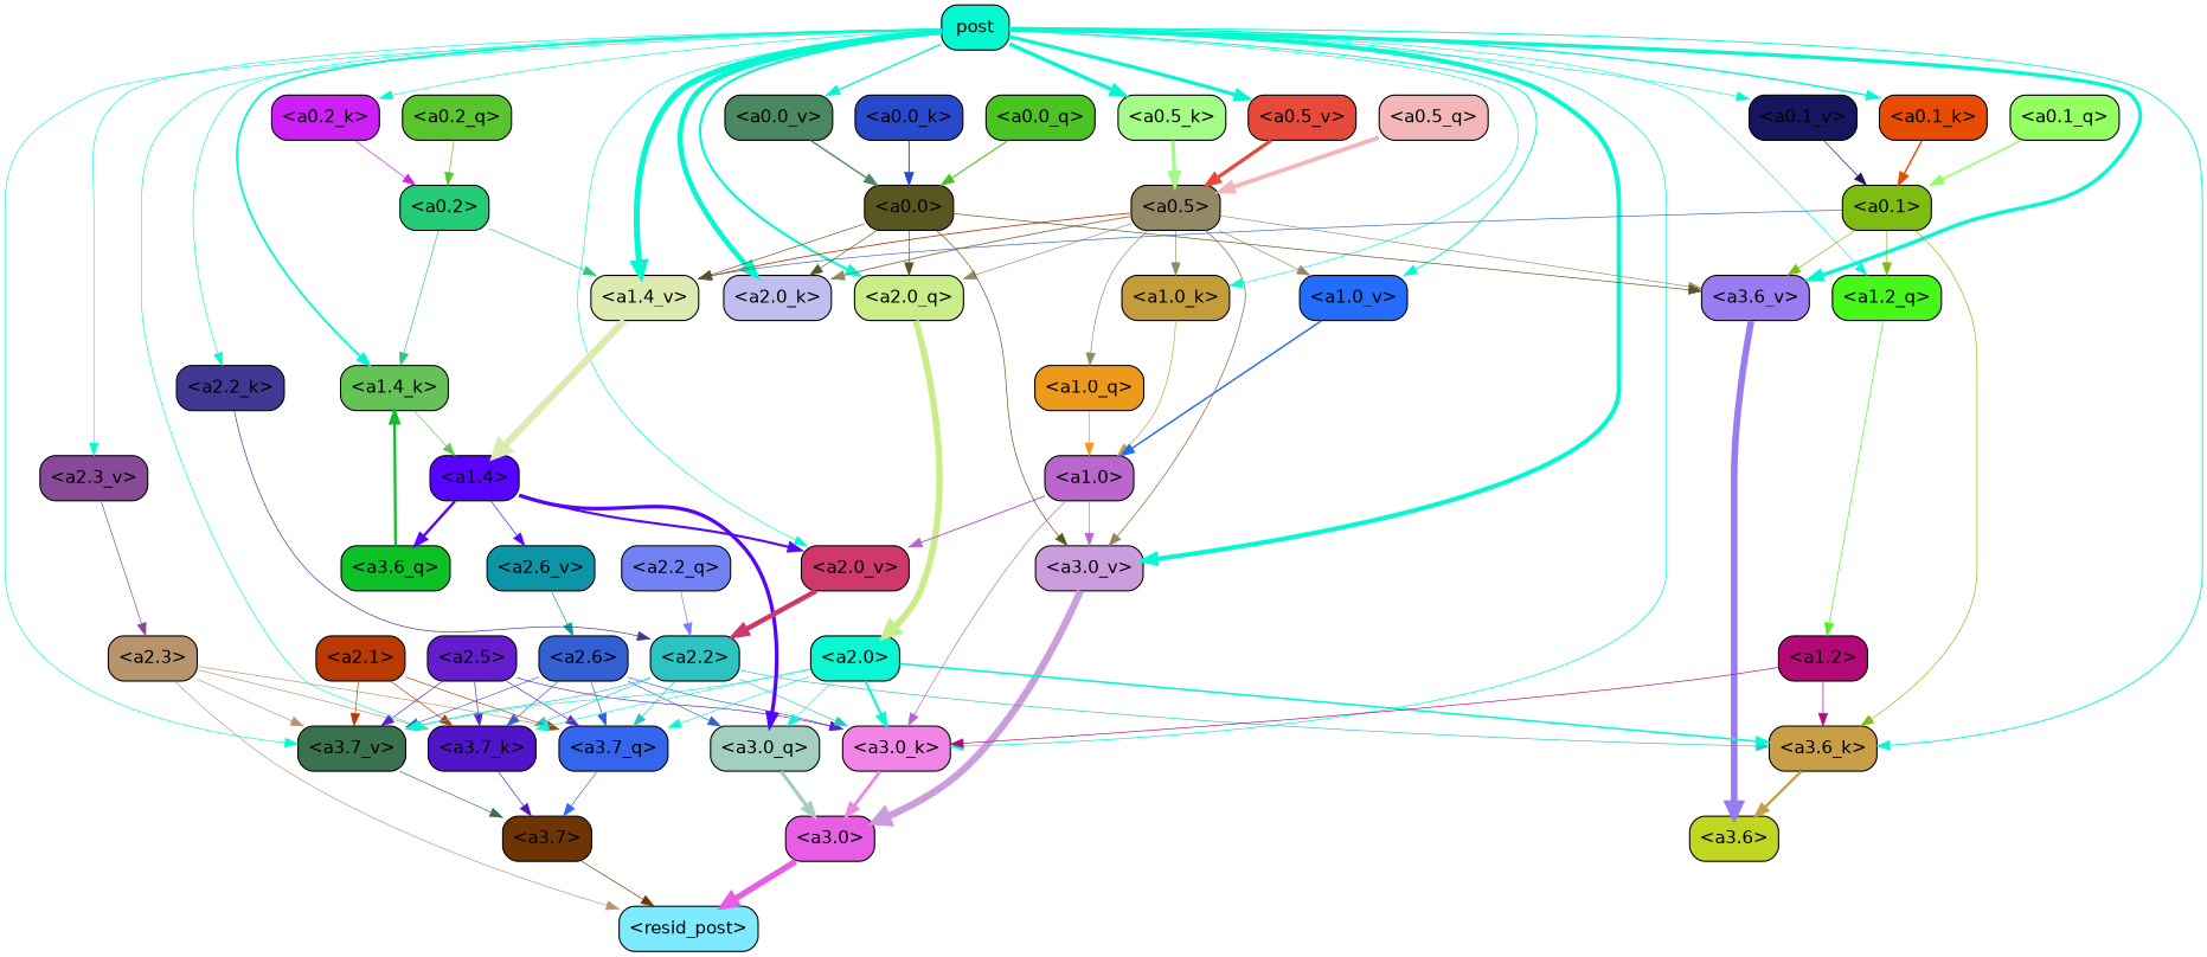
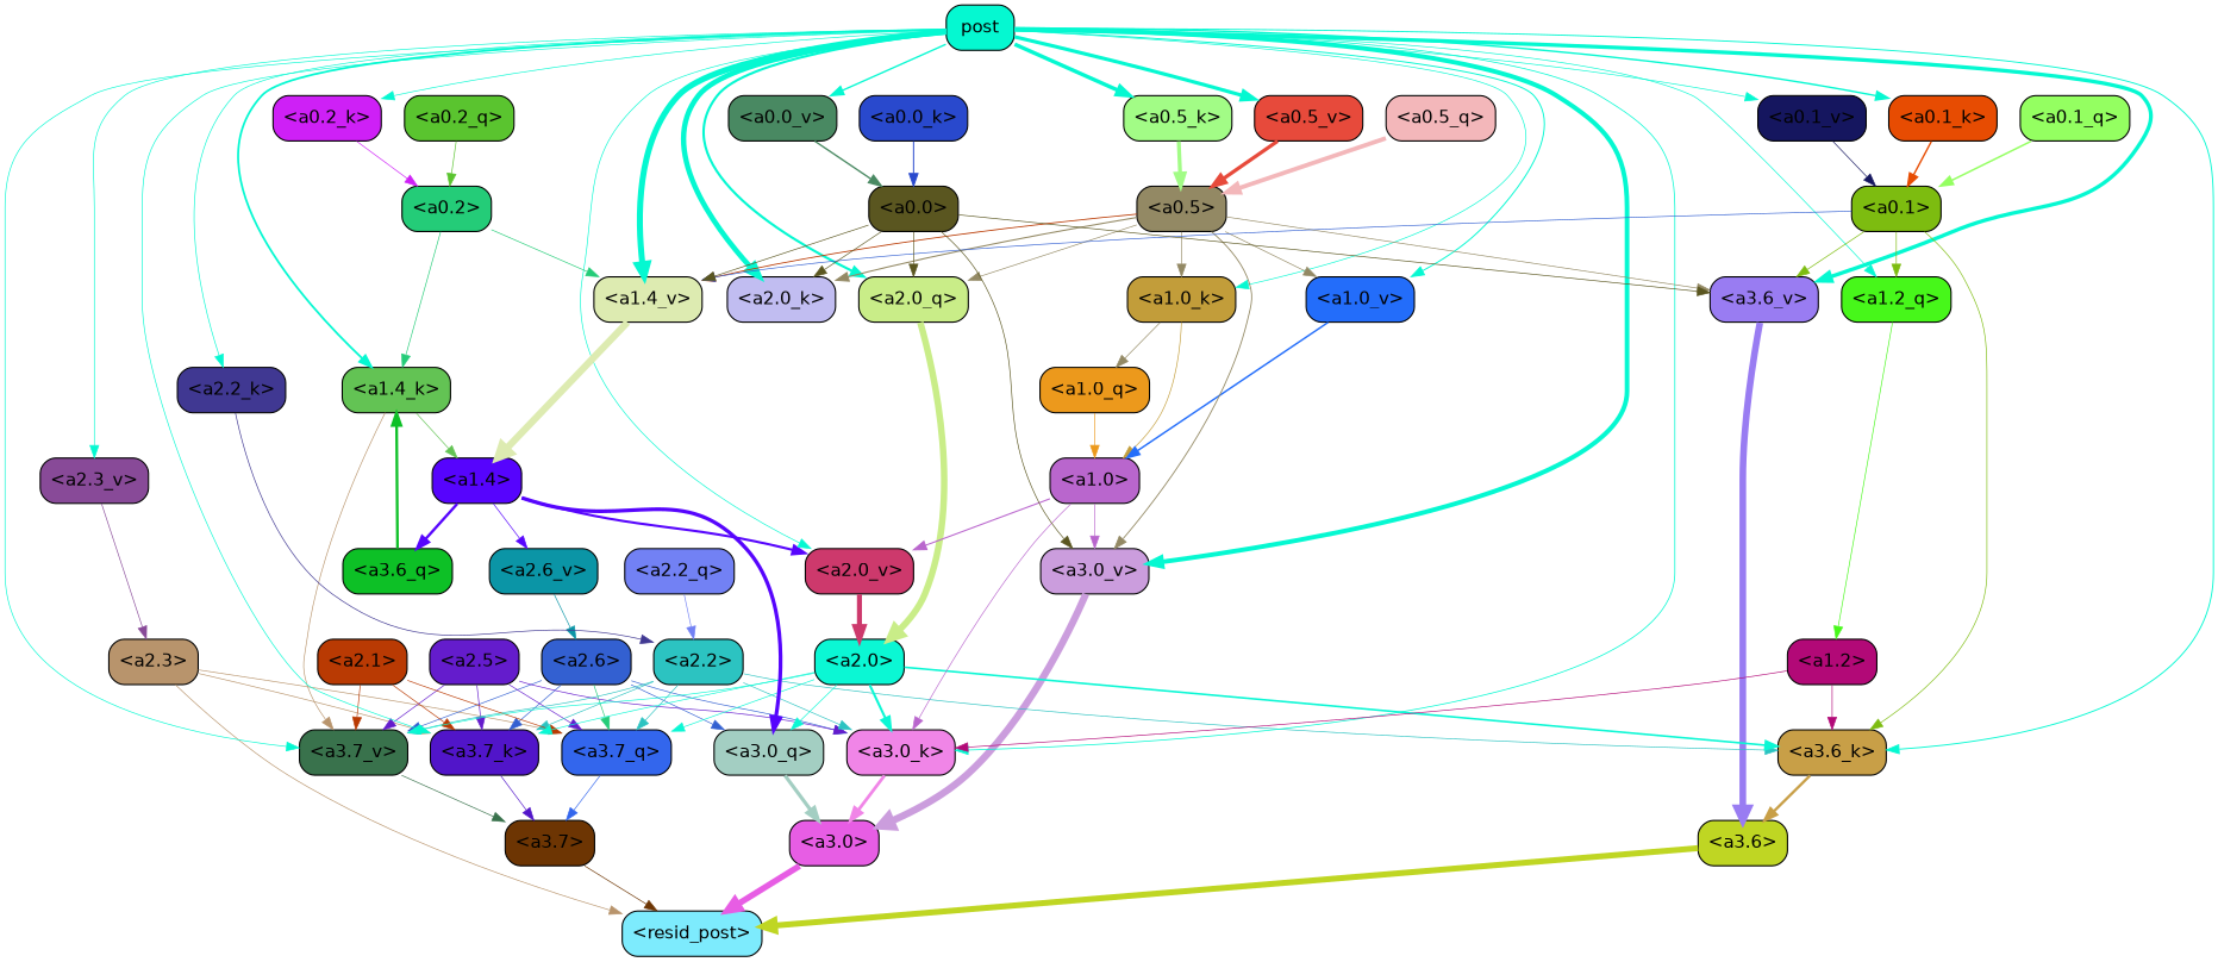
  strict digraph {
    splines=true
    node [color=black fontname=Helvetica shape=box style="filled, rounded"]
    edge [color="#05f8d1" penwidth=0.6]
    "<a3.7>" [fillcolor="#6d3503"]
    "<resid_post>" [fillcolor="#7debfd"]
    "<a3.6>" [fillcolor="#bfd623"]
    "<a3.0>" [fillcolor="#e75de4"]
    "<a2.3>" [fillcolor="#b8946c"]
    "<a3.7_q>" [fillcolor="#3366ed"]
    "<a3.7_k>" [fillcolor="#5115c9"]
    "<a3.7_v>" [fillcolor="#39724c"]
    "<a3.6_q>" [fillcolor="#0dc026"]
    "<a1.4_k>" [fillcolor="#63c354"]
    "<a3.0_q>" [fillcolor="#a3cec2"]
    "<a3.6_k>" [fillcolor="#c89f47"]
    "<a3.0_k>" [fillcolor="#f085e7"]
    "<a3.6_v>" [fillcolor="#997cf2"]
    "<a3.0_v>" [fillcolor="#cb9ddd"]
    "<a2.6>" [fillcolor="#3360d1"]
    "<a2.5>" [fillcolor="#641ccc"]
    "<a2.2>" [fillcolor="#2cc3c1"]
    "<a2.1>" [fillcolor="#b93a03"]
    "<a2.0>" [fillcolor="#0bf7d4"]
    "<a1.4>" [fillcolor="#5604fd"]
    "<a2.6_v>" [fillcolor="#0b95a6"]
    "<a2.0_v>" [fillcolor="#cd396c"]
    n24 [fillcolor="#05f8d1" label=post]
    "<a2.0_q>" [fillcolor="#c9ed88"]
    "<a2.2_k>" [fillcolor="#403892"]
    "<a2.0_k>" [fillcolor="#c1bdf1"]
    "<a2.3_v>" [fillcolor="#884a98"]
    "<a1.2_q>" [fillcolor="#47f71a"]
    "<a1.0_k>" [fillcolor="#c29d3a"]
    "<a1.4_v>" [fillcolor="#ddebb1"]
    "<a1.0_v>" [fillcolor="#236dfa"]
    "<a0.5_k>" [fillcolor="#a2fc86"]
    "<a0.2_k>" [fillcolor="#ce20f6"]
    "<a0.1_k>" [fillcolor="#e74c02"]
    "<a0.5_v>" [fillcolor="#e74a3b"]
    "<a0.1_v>" [fillcolor="#15165f"]
    "<a0.0_v>" [fillcolor="#498962"]
    "<a1.2>" [fillcolor="#b20977"]
    "<a1.0>" [fillcolor="#b966cd"]
    "<a0.5>" [fillcolor="#938964"]
    "<a0.2>" [fillcolor="#24cc78"]
    "<a0.1>" [fillcolor="#7dbc10"]
    "<a0.0>" [fillcolor="#5a5620"]
    "<a1.0_q>" [fillcolor="#ec991c"]
    "<a2.2_q>" [fillcolor="#7281f4"]
    "<a0.5_q>" [fillcolor="#f3b7ba"]
    "<a0.2_q>" [fillcolor="#5ac42f"]
    "<a0.1_q>" [fillcolor="#94ff61"]
-   "<a0.0_q>" [fillcolor="#4ac323"]
    "<a0.0_k>" [fillcolor="#2949cd"]
    "<a3.7>" -> "<resid_post>" [color="#6d3503"]
+   "<a3.6>" -> "<resid_post>" [color="#bfd623" penwidth=4.7534414529800415]
    "<a3.0>" -> "<resid_post>" [color="#e75de4" penwidth=4.898576855659485]
    "<a2.3>" -> "<resid_post>" [color="#b8946c"]
    "<a2.3>" -> "<a3.7_q>" [color="#b8946c"]
    "<a2.3>" -> "<a3.7_k>" [color="#b8946c"]
-   "<a2.3>" -> "<a3.7_v>" [color="#b8946c"]
+   "<a1.4_k>" -> "<a3.7_v>" [color="#b8946c"]
    "<a3.7_q>" -> "<a3.7>" [color="#3366ed"]
    "<a3.7_k>" -> "<a3.7>" [color="#5115c9"]
    "<a3.7_v>" -> "<a3.7>" [color="#39724c"]
    "<a3.6_q>" -> "<a1.4_k>" [color="#0dc026" penwidth=2.160832464694977]
    "<a1.4_k>" -> "<a1.4>" [color="#63c354"]
    "<a3.0_q>" -> "<a3.0>" [color="#a3cec2" penwidth=2.870753765106201]
    "<a3.6_k>" -> "<a3.6>" [color="#c89f47" penwidth=2.13908451795578]
    "<a3.0_k>" -> "<a3.0>" [color="#f085e7" penwidth=2.520303964614868]
    "<a3.6_v>" -> "<a3.6>" [color="#997cf2" penwidth=5.297133803367615]
    "<a3.0_v>" -> "<a3.0>" [color="#cb9ddd" penwidth=5.680712580680847]
-   "<a2.6>" -> "<a3.7_q>" [color="#3360d1"]
+   "<a2.6>" -> "<a3.7_q>" [color="#24cc78"]
    "<a2.6>" -> "<a3.7_k>" [color="#3360d1"]
    "<a2.6>" -> "<a3.7_v>" [color="#3360d1"]
    "<a2.6>" -> "<a3.0_q>" [color="#3360d1"]
    "<a2.6>" -> "<a3.0_k>" [color="#3360d1"]
    "<a2.5>" -> "<a3.7_q>" [color="#641ccc"]
    "<a2.5>" -> "<a3.7_k>" [color="#641ccc"]
    "<a2.5>" -> "<a3.7_v>" [color="#641ccc"]
    "<a2.5>" -> "<a3.0_k>" [color="#641ccc"]
    "<a2.2>" -> "<a3.7_q>" [color="#2cc3c1"]
    "<a2.2>" -> "<a3.7_k>" [color="#2cc3c1"]
    "<a2.2>" -> "<a3.7_v>" [color="#2cc3c1"]
    "<a2.2>" -> "<a3.6_k>" [color="#2cc3c1"]
    "<a2.2>" -> "<a3.0_k>" [color="#2cc3c1"]
    "<a2.1>" -> "<a3.7_q>" [color="#b93a03"]
    "<a2.1>" -> "<a3.7_k>" [color="#b93a03"]
    "<a2.1>" -> "<a3.7_v>" [color="#b93a03"]
    "<a2.0>" -> "<a3.7_q>" [color="#0bf7d4"]
    "<a2.0>" -> "<a3.7_k>" [color="#0bf7d4"]
    "<a2.0>" -> "<a3.7_v>" [color="#0bf7d4"]
    "<a2.0>" -> "<a3.0_q>" [color="#0bf7d4"]
    "<a2.0>" -> "<a3.6_k>" [color="#0bf7d4" penwidth=1.4784413101151586]
    "<a2.0>" -> "<a3.0_k>" [color="#0bf7d4" penwidth=1.8858084231615067]
    "<a1.4>" -> "<a3.6_q>" [color="#5604fd" penwidth=2.149975523352623]
    "<a1.4>" -> "<a3.0_q>" [color="#5604fd" penwidth=3.0018038749694824]
    "<a1.4>" -> "<a2.6_v>" [color="#5604fd"]
    "<a1.4>" -> "<a2.0_v>" [color="#5604fd" penwidth=1.925402581691742]
    "<a2.6_v>" -> "<a2.6>" [color="#0b95a6"]
-   "<a2.0_v>" -> "<a2.2>" [color="#cd396c" penwidth=3.9731863737106323]
+   "<a2.0_v>" -> "<a2.0>" [color="#cd396c" penwidth=3.9731863737106323]
    n24 -> "<a3.7_k>"
    n24 -> "<a3.7_v>"
    n24 -> "<a1.4_k>" [penwidth=1.6299549341201782]
    n24 -> "<a3.6_k>" [penwidth=0.8552796393632889]
    n24 -> "<a3.0_k>" [penwidth=0.691851794719696]
    n24 -> "<a3.6_v>" [penwidth=3.067279100418091]
    n24 -> "<a3.0_v>" [penwidth=3.6927278637886047]
    n24 -> "<a2.0_v>"
    n24 -> "<a2.0_q>" [penwidth=1.944248914718628]
    n24 -> "<a2.2_k>"
    n24 -> "<a2.0_k>" [penwidth=4.198909968137741]
    n24 -> "<a2.3_v>"
    n24 -> "<a1.2_q>"
    n24 -> "<a1.0_k>"
    n24 -> "<a1.4_v>" [penwidth=4.780120432376862]
    n24 -> "<a1.0_v>" [penwidth=0.8886437299661338]
    n24 -> "<a0.5_k>" [penwidth=3.105745553970337]
    n24 -> "<a0.2_k>"
    n24 -> "<a0.1_k>" [penwidth=1.2916448712348938]
    n24 -> "<a0.5_v>" [penwidth=2.905687689781189]
    n24 -> "<a0.1_v>"
    n24 -> "<a0.0_v>" [penwidth=1.2382409572601318]
    "<a2.0_q>" -> "<a2.0>" [color="#c9ed88" penwidth=5.1847569942474365]
    "<a2.2_k>" -> "<a2.2>" [color="#403892" penwidth=0.6149471998214722]
    "<a2.3_v>" -> "<a2.3>" [color="#884a98"]
    "<a1.2_q>" -> "<a1.2>" [color="#47f71a"]
    "<a1.0_k>" -> "<a1.0>" [color="#c29d3a"]
    "<a1.4_v>" -> "<a1.4>" [color="#ddebb1" penwidth=5.565408229827881]
    "<a1.0_v>" -> "<a1.0>" [color="#236dfa" penwidth=1.3358666002750397]
    "<a0.5_k>" -> "<a0.5>" [color="#a2fc86" penwidth=3.105746805667877]
    "<a0.2_k>" -> "<a0.2>" [color="#ce20f6"]
    "<a0.1_k>" -> "<a0.1>" [color="#e74c02" penwidth=1.2916463017463684]
    "<a0.5_v>" -> "<a0.5>" [color="#e74a3b" penwidth=2.9294926524162292]
    "<a0.1_v>" -> "<a0.1>" [color="#15165f"]
    "<a0.0_v>" -> "<a0.0>" [color="#498962" penwidth=1.2382320165634155]
    "<a1.2>" -> "<a3.6_k>" [color="#b20977"]
    "<a1.2>" -> "<a3.0_k>" [color="#b20977"]
    "<a1.0>" -> "<a3.0_k>" [color="#b966cd"]
    "<a1.0>" -> "<a3.0_v>" [color="#b966cd"]
    "<a1.0>" -> "<a2.0_v>" [color="#b966cd" penwidth=0.9920598268508911]
    "<a0.5>" -> "<a3.6_v>" [color="#938964"]
    "<a0.5>" -> "<a3.0_v>" [color="#938964" penwidth=0.8028683364391327]
    "<a0.5>" -> "<a2.0_q>" [color="#938964"]
    "<a0.5>" -> "<a2.0_k>" [color="#938964" penwidth=0.9883035719394684]
    "<a0.5>" -> "<a1.0_k>" [color="#938964"]
    "<a0.5>" -> "<a1.4_v>" [color="#b93a03" penwidth=0.7686666250228882]
    "<a0.5>" -> "<a1.0_v>" [color="#938964"]
-   "<a0.5>" -> "<a1.0_q>" [color="#938964"]
+   "<a1.0_k>" -> "<a1.0_q>" [color="#938964"]
    "<a0.2>" -> "<a1.4_k>" [color="#24cc78"]
    "<a0.2>" -> "<a1.4_v>" [color="#24cc78"]
    "<a0.1>" -> "<a3.6_k>" [color="#7dbc10"]
    "<a0.1>" -> "<a3.6_v>" [color="#7dbc10"]
    "<a0.1>" -> "<a1.2_q>" [color="#7dbc10"]
    "<a0.1>" -> "<a1.4_v>" [color="#3360d1"]
    "<a0.0>" -> "<a3.6_v>" [color="#5a5620"]
    "<a0.0>" -> "<a3.0_v>" [color="#5a5620"]
    "<a0.0>" -> "<a2.0_q>" [color="#5a5620"]
    "<a0.0>" -> "<a2.0_k>" [color="#5a5620"]
    "<a0.0>" -> "<a1.4_v>" [color="#5a5620"]
    "<a1.0_q>" -> "<a1.0>" [color="#ec991c"]
    "<a2.2_q>" -> "<a2.2>" [color="#7281f4"]
    "<a0.5_q>" -> "<a0.5>" [color="#f3b7ba" penwidth=3.473052144050598]
    "<a0.2_q>" -> "<a0.2>" [color="#5ac42f" penwidth=0.615731954574585]
    "<a0.1_q>" -> "<a0.1>" [color="#94ff61" penwidth=1.372210443019867]
-   "<a0.0_q>" -> "<a0.0>" [color="#4ac323" penwidth=0.9833199977874756]
    "<a0.0_k>" -> "<a0.0>" [color="#2949cd" penwidth=0.9117016792297363]
  }
